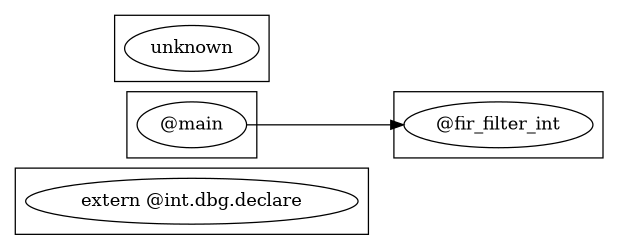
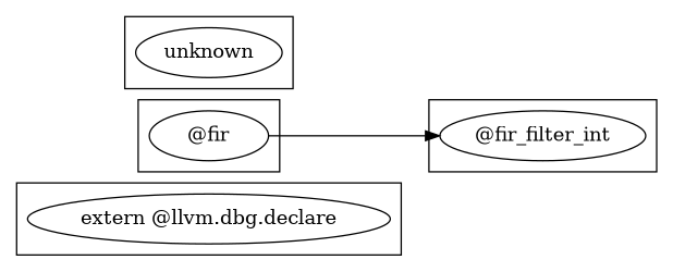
  digraph {
    rankdir=LR
-   n1 [label="extern @int.dbg.declare"]
-   n2 [label="@main"]
+   n1 [label="extern @llvm.dbg.declare"]
+   n2 [label="@fir"]
    n3 [label="@fir_filter_int"]
    n4 [label=unknown]
    subgraph cluster_1 {
      n1
    }
    subgraph cluster_2 {
      n2
    }
    subgraph cluster_3 {
      n3
    }
    subgraph cluster_4 {
      n4
    }
    n2 -> n3
  }
